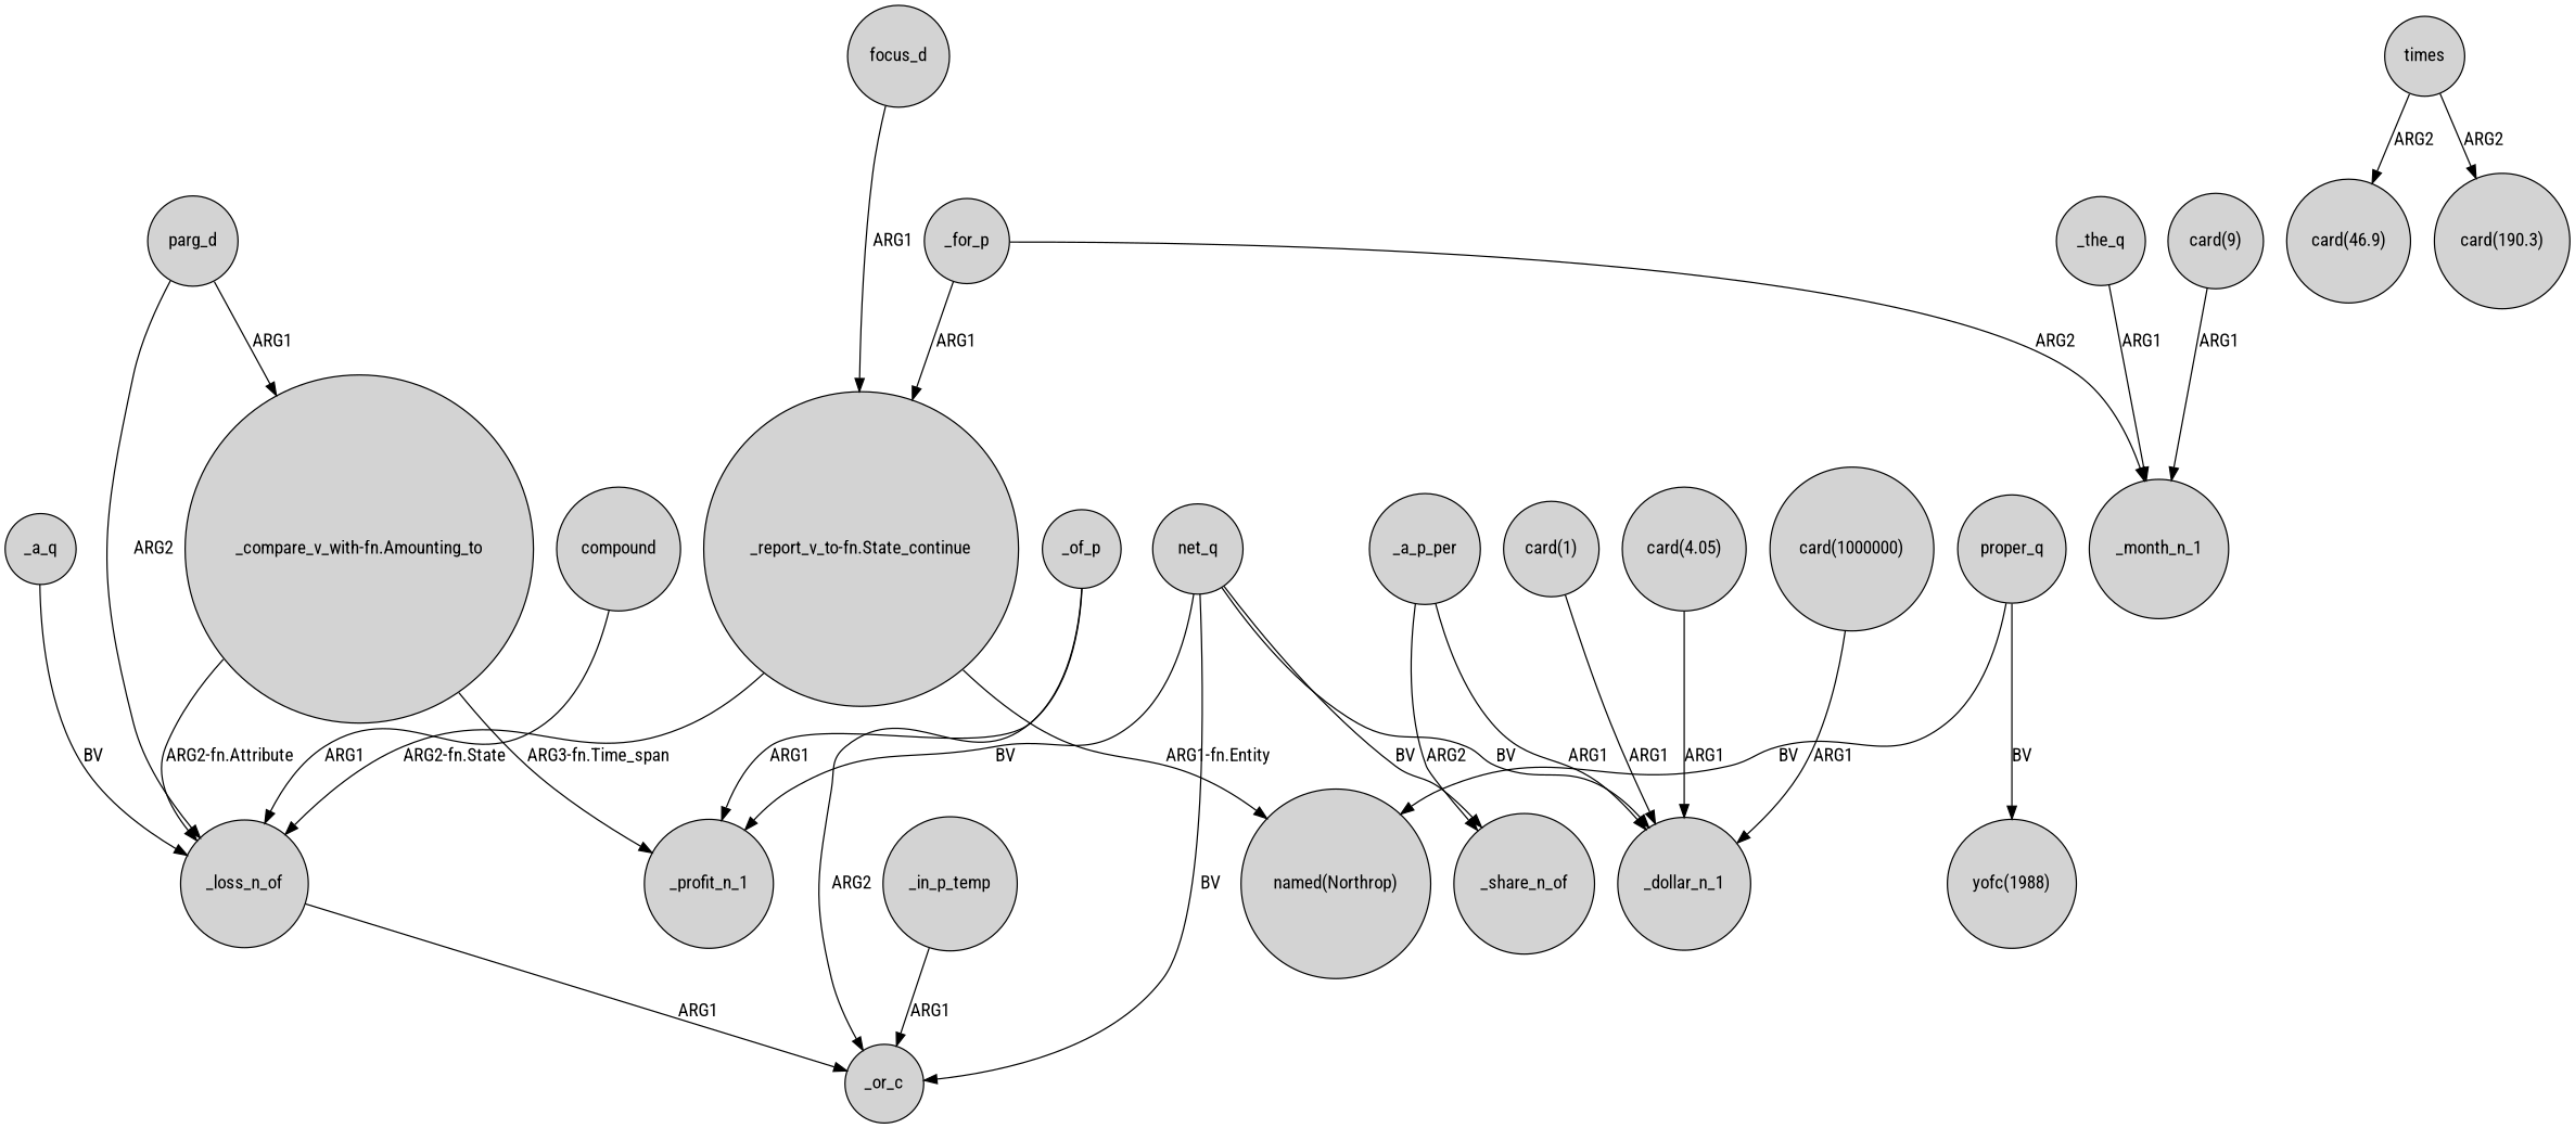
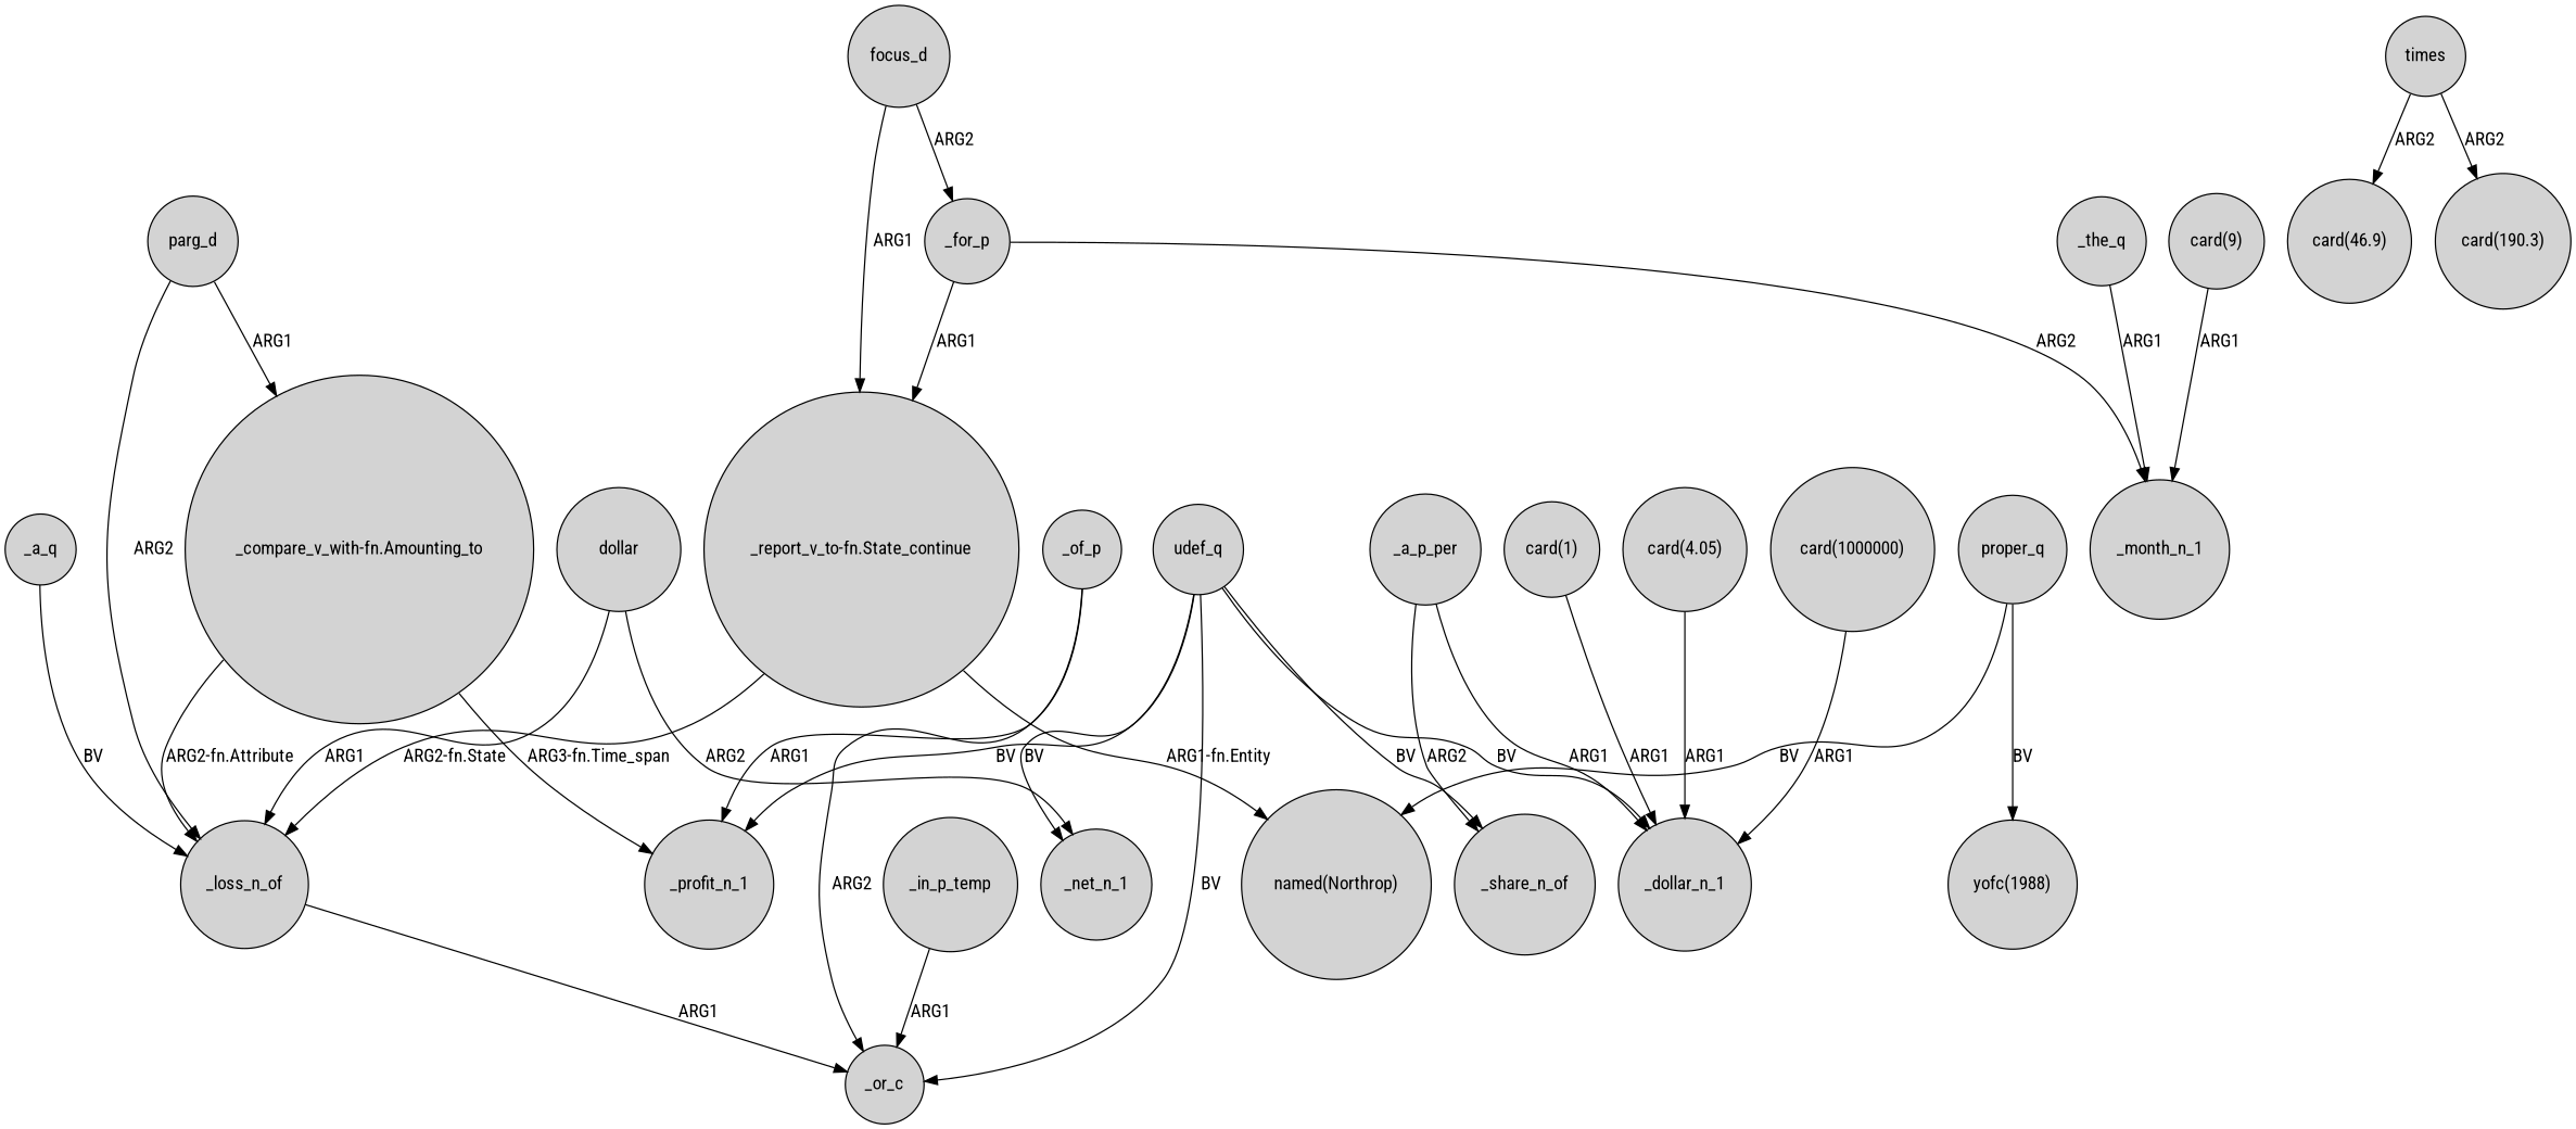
  digraph {
    fontname="Roboto Condensed"
    node [fontname="Roboto Condensed" shape=circle style=filled]
    edge [fontname="Roboto Condensed"]
    _a_q
    _loss_n_of
    _or_c
    parg_d
    "_compare_v_with-fn.Amounting_to"
    _profit_n_1
-   compound
+   compound [label=dollar]
+   _net_n_1
    _the_q
    _month_n_1
    times
    "card(46.9)"
    "card(190.3)"
    "card(1000000)"
    _dollar_n_1
    proper_q
    "named(Northrop)"
    "yofc(1988)"
-   udef_q [label=net_q]
+   udef_q
    _share_n_of
    _for_p
    "_report_v_to-fn.State_continue"
    "card(1)"
    _a_p_per
    _of_p
    _in_p_temp
    focus_d
    "card(9)"
    "card(4.05)"
    _a_q -> _loss_n_of [label=BV]
    _loss_n_of -> _or_c [label=ARG1]
    parg_d -> _loss_n_of [label=ARG2]
    parg_d -> "_compare_v_with-fn.Amounting_to" [label=ARG1]
    "_compare_v_with-fn.Amounting_to" -> _loss_n_of [label="ARG2-fn.Attribute"]
    "_compare_v_with-fn.Amounting_to" -> _profit_n_1 [label="ARG3-fn.Time_span"]
    compound -> _loss_n_of [label=ARG1]
+   compound -> _net_n_1 [label=ARG2]
    _the_q -> _month_n_1 [label=ARG1]
    times -> "card(46.9)" [label=ARG2]
    times -> "card(190.3)" [label=ARG2]
    "card(1000000)" -> _dollar_n_1 [label=ARG1]
    proper_q -> "named(Northrop)" [label=BV]
    proper_q -> "yofc(1988)" [label=BV]
    udef_q -> _or_c [label=BV]
    udef_q -> _profit_n_1 [label=BV]
+   udef_q -> _net_n_1 [label=BV]
    udef_q -> _dollar_n_1 [label=BV]
    udef_q -> _share_n_of [label=BV]
    _for_p -> _month_n_1 [label=ARG2]
    _for_p -> "_report_v_to-fn.State_continue" [label=ARG1]
    "_report_v_to-fn.State_continue" -> _loss_n_of [label="ARG2-fn.State"]
    "_report_v_to-fn.State_continue" -> "named(Northrop)" [label="ARG1-fn.Entity"]
    "card(1)" -> _dollar_n_1 [label=ARG1]
    _a_p_per -> _dollar_n_1 [label=ARG1]
    _a_p_per -> _share_n_of [label=ARG2]
    _of_p -> _or_c [label=ARG2]
    _of_p -> _profit_n_1 [label=ARG1]
    _in_p_temp -> _or_c [label=ARG1]
+   focus_d -> _for_p [label=ARG2]
    focus_d -> "_report_v_to-fn.State_continue" [label=ARG1]
    "card(9)" -> _month_n_1 [label=ARG1]
    "card(4.05)" -> _dollar_n_1 [label=ARG1]
  }
